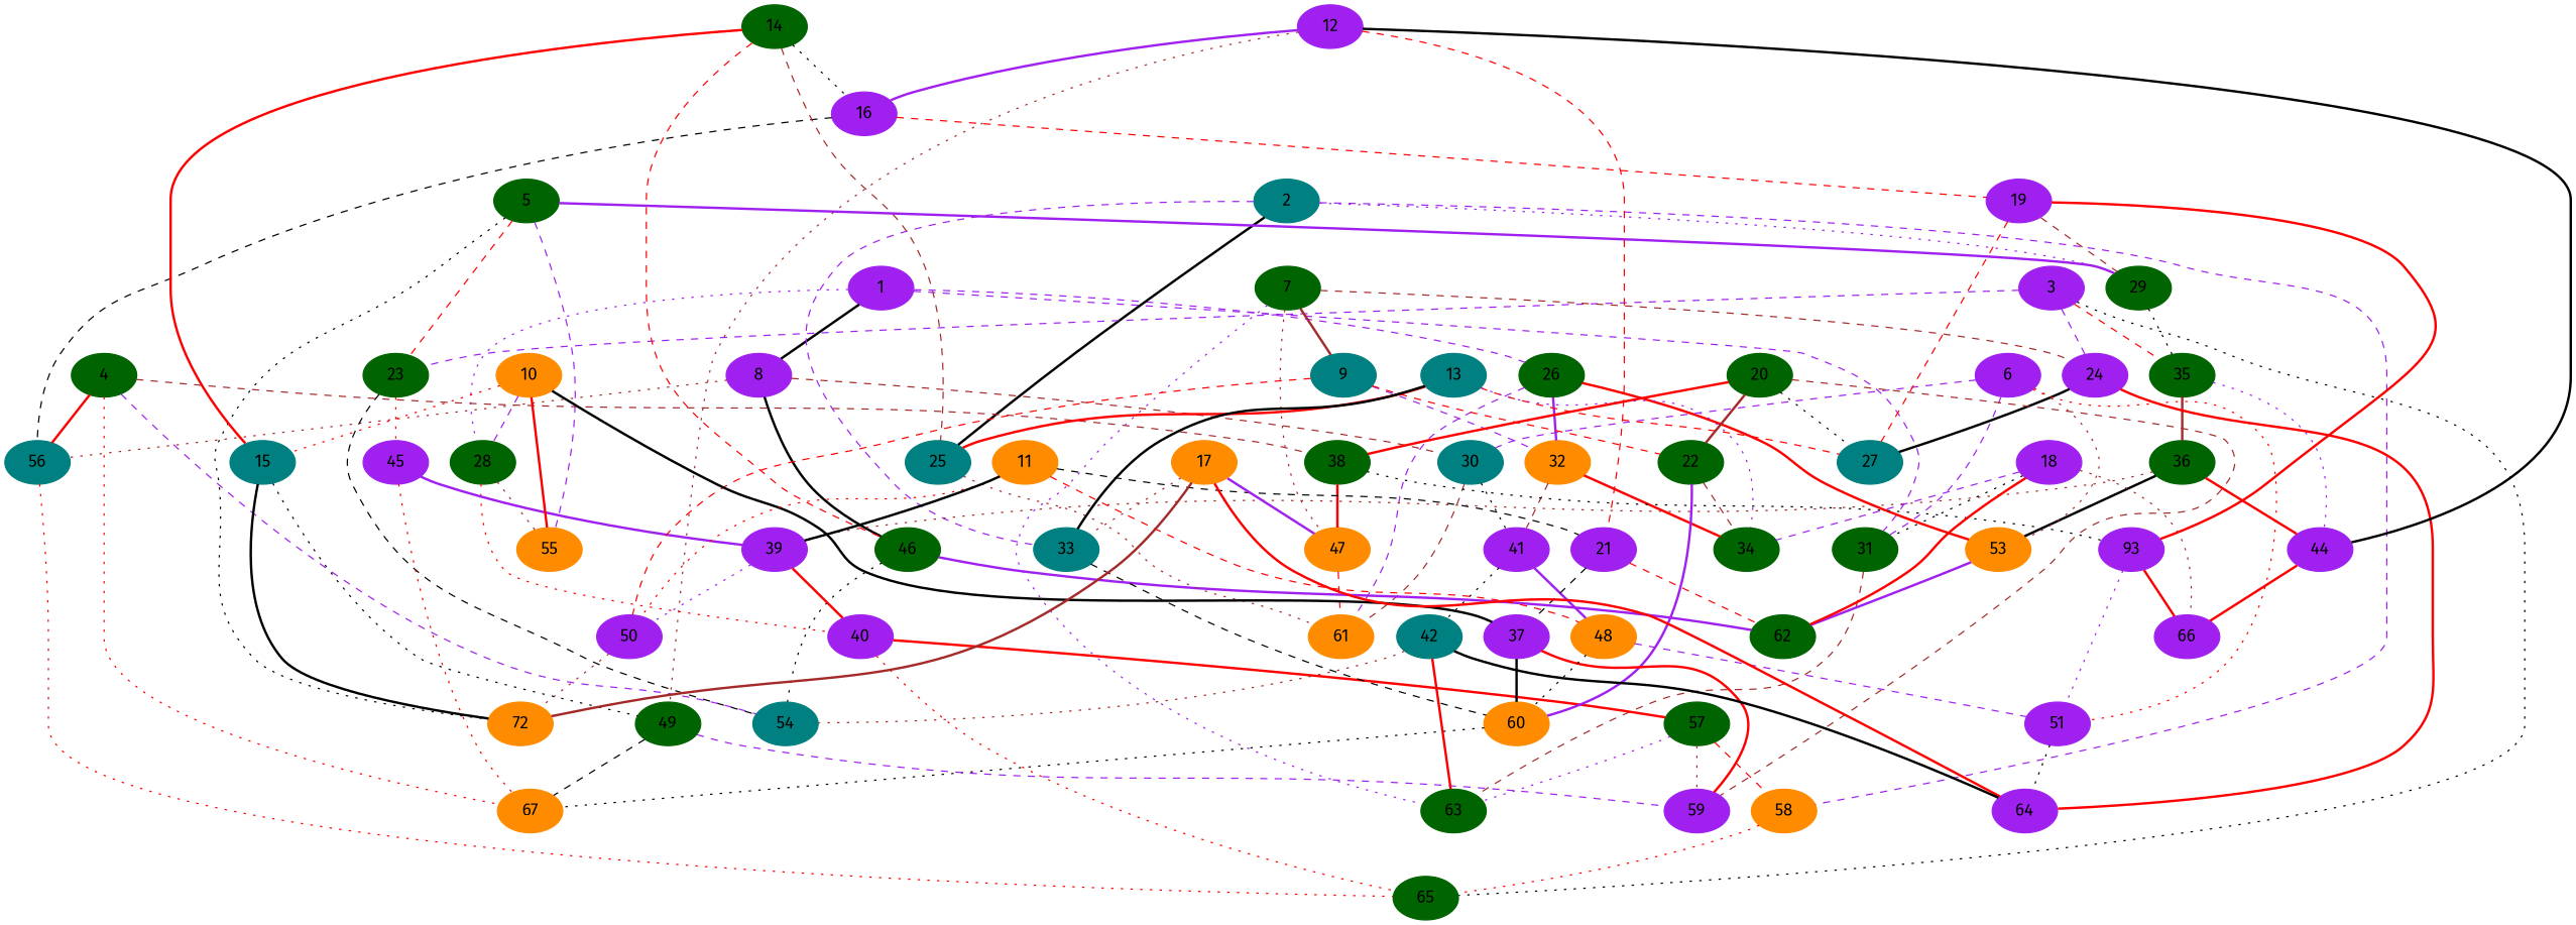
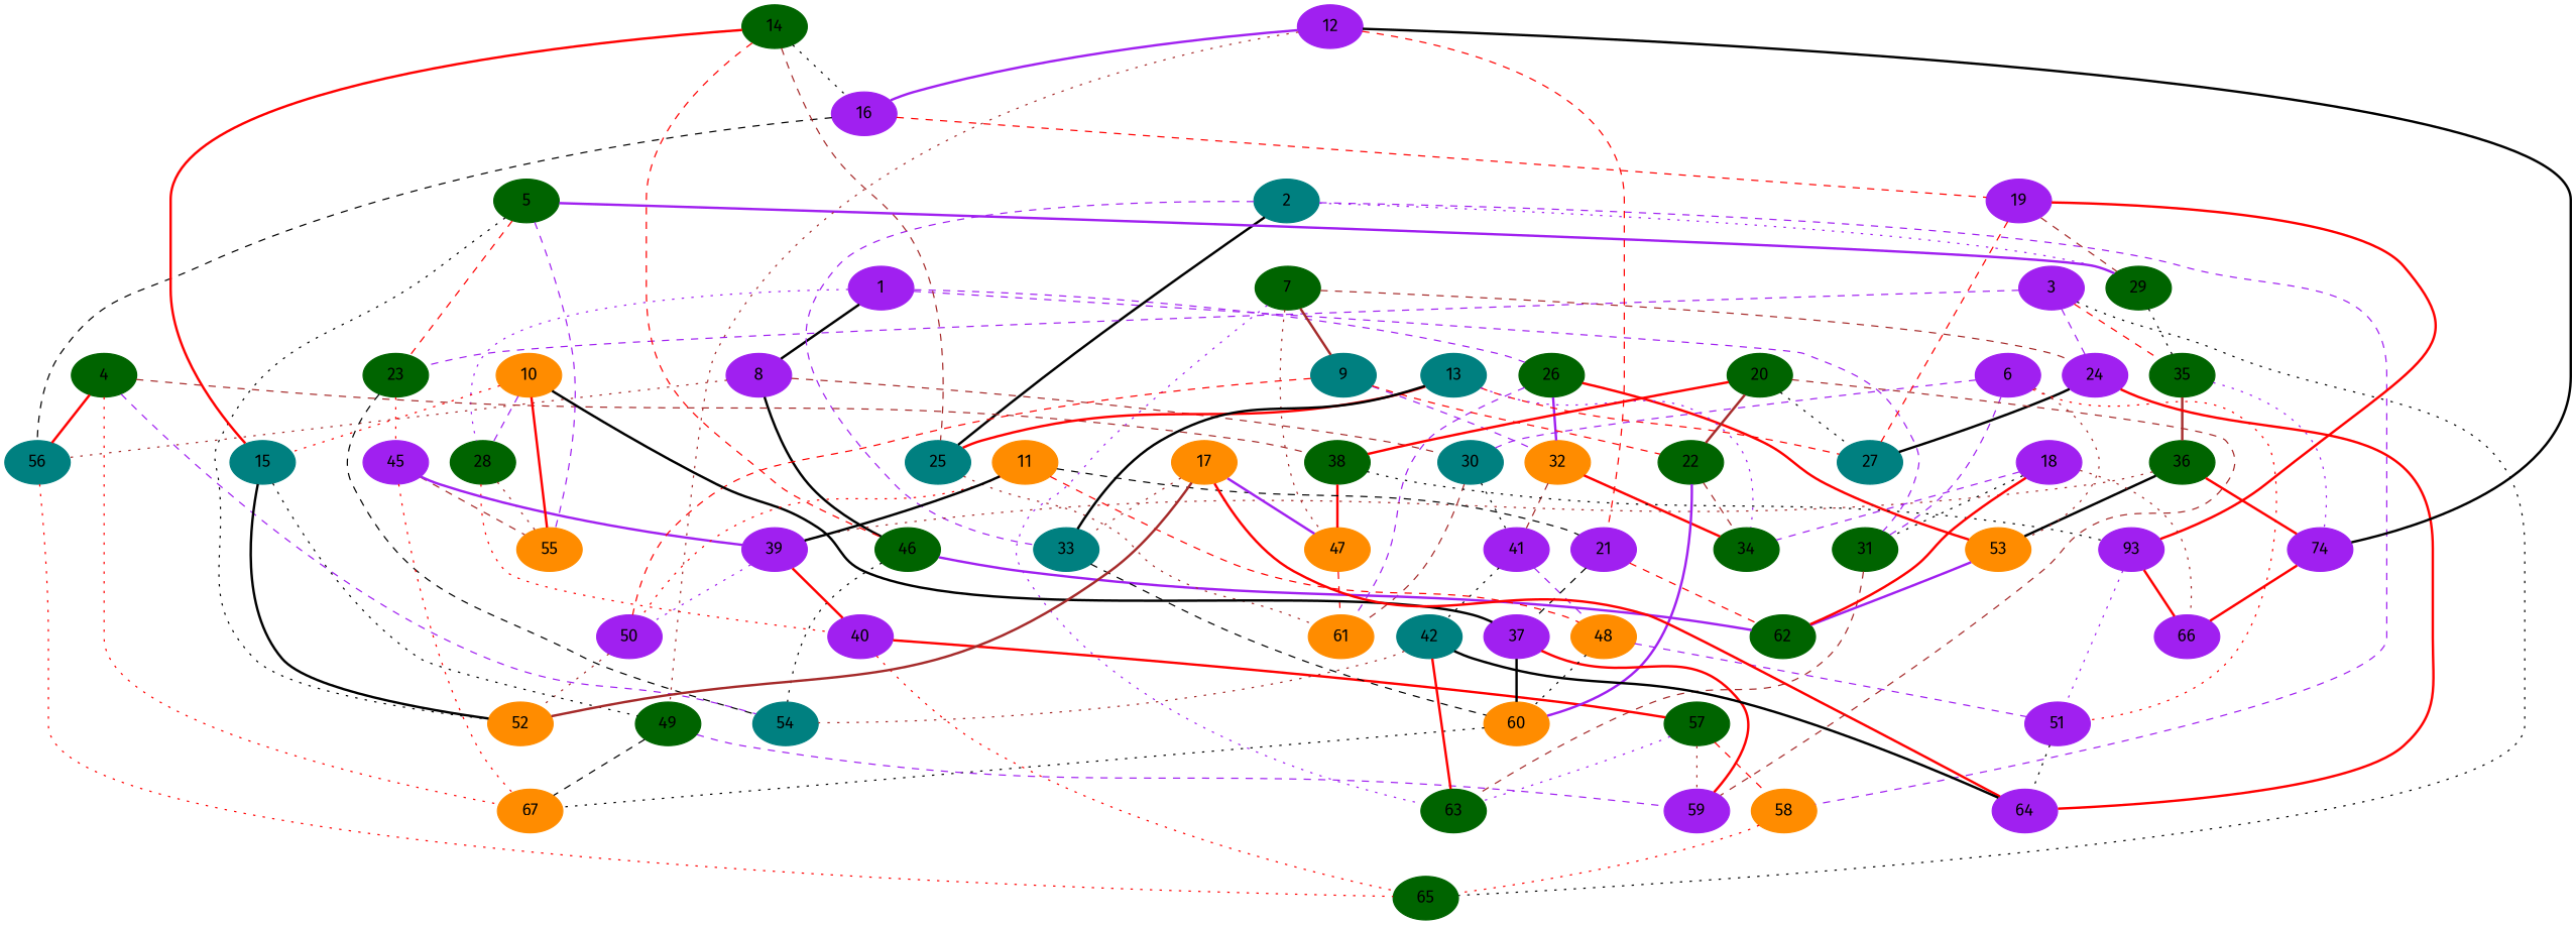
  graph {
    fontname="Fira Sans"
    node [color=purple fontname="Fira Sans" style=filled]
    edge [color=red fontname="Fira Sans" style=dashed]
    1
    8
    26 [color=darkgreen]
    28 [color=darkgreen]
    31 [color=darkgreen]
    56 [color=teal]
    30 [color=teal]
    46 [color=darkgreen]
    53 [color=darkorange]
    32 [color=darkorange]
    61 [color=darkorange]
    55 [color=darkorange]
    40
    63 [color=darkgreen]
    2 [color=teal]
    25 [color=teal]
    29 [color=darkgreen]
    33 [color=teal]
    58 [color=darkorange]
    35 [color=darkgreen]
    60 [color=darkorange]
    65 [color=darkgreen]
    23 [color=darkgreen]
    3
    24
    54 [color=teal]
    45
    27 [color=teal]
    64
-   44
+   44 [label=74]
    36 [color=darkgreen]
    4 [color=darkgreen]
    38 [color=darkgreen]
    67 [color=darkorange]
    47 [color=darkorange]
    n36 [label=93]
    5 [color=darkgreen]
-   52 [color=darkorange label=72]
+   52 [color=darkorange]
    6
    51
    41
    62 [color=darkgreen]
    7 [color=darkgreen]
    9 [color=teal]
    22 [color=darkgreen]
    50
    34 [color=darkgreen]
    10 [color=darkorange]
    15 [color=teal]
    37
    49 [color=darkgreen]
    59
    11 [color=darkorange]
    21
    39
    48 [color=darkorange]
    12
    16
    19
    66
    13 [color=teal]
    14 [color=darkgreen]
    17 [color=darkorange]
    18
    20 [color=darkgreen]
    57 [color=darkgreen]
    42 [color=teal]
    1 -- 8 [color=black style=bold]
    1 -- 26 [color=purple]
    1 -- 28 [color=purple style=dotted]
    1 -- 31 [color=purple]
    8 -- 56 [color=brown style=dotted]
    8 -- 30 [color=brown]
    8 -- 46 [color=black style=bold]
    26 -- 53 [style=bold]
    26 -- 32 [color=purple style=bold]
    26 -- 61 [color=purple]
    28 -- 55 [color=brown style=dotted]
    28 -- 40 [style=dotted]
    31 -- 63 [color=brown]
    56 -- 65 [style=dotted]
    30 -- 61 [color=brown]
    30 -- 41 [color=black style=dotted]
    46 -- 54 [color=black style=dotted]
    46 -- 62 [color=purple style=bold]
    53 -- 62 [color=purple style=bold]
    32 -- 41 [color=brown]
    32 -- 34 [style=bold]
    40 -- 65 [style=dotted]
    40 -- 57 [style=bold]
    2 -- 25 [color=black style=bold]
    2 -- 29 [color=purple style=dotted]
    2 -- 33 [color=purple]
    2 -- 58 [color=purple]
    25 -- 61 [color=brown style=dotted]
    29 -- 35 [color=black style=dotted]
    33 -- 60 [color=black]
    58 -- 65 [style=dotted]
    35 -- 44 [color=purple style=dotted]
    35 -- 36 [color=brown style=bold]
    60 -- 67 [color=black style=dotted]
    23 -- 54 [color=black]
    23 -- 45 [style=dotted]
    3 -- 35
    3 -- 65 [color=black style=dotted]
    3 -- 23 [color=purple]
    3 -- 24 [color=purple]
    24 -- 27 [color=black style=bold]
    24 -- 64 [style=bold]
+   45 -- 55 [color=brown]
    45 -- 67 [style=dotted]
    45 -- 39 [color=purple style=bold]
    44 -- 66 [style=bold]
    36 -- 53 [color=black style=bold]
    36 -- 44 [style=bold]
    36 -- 39 [color=brown style=dotted]
    4 -- 56 [style=bold]
    4 -- 54 [color=purple]
    4 -- 38 [color=brown]
    4 -- 67 [style=dotted]
    38 -- 47 [style=bold]
    38 -- n36 [color=black style=dotted]
    47 -- 61
    n36 -- 51 [color=purple style=dotted]
    n36 -- 66 [style=bold]
    5 -- 55 [color=purple]
    5 -- 29 [color=purple style=bold]
    5 -- 23
    5 -- 52 [color=black style=dotted]
    6 -- 31 [color=purple]
    6 -- 30 [color=purple]
    6 -- 53 [color=brown style=dotted]
    6 -- 51 [style=dotted]
    51 -- 64 [color=black style=dotted]
-   41 -- 48 [color=purple style=bold]
+   41 -- 48 [color=purple]
    41 -- 42 [color=black style=dotted]
    7 -- 63 [color=purple style=dotted]
    7 -- 24 [color=brown]
    7 -- 47 [color=brown style=dotted]
    7 -- 9 [color=brown style=bold]
    9 -- 32 [color=purple]
    9 -- 22
    9 -- 50
    22 -- 60 [color=purple style=bold]
    22 -- 34 [color=brown]
    50 -- 52 [color=brown style=dotted]
    10 -- 28 [color=purple]
    10 -- 55 [style=bold]
    10 -- 15 [style=dotted]
    10 -- 37 [color=black style=bold]
    15 -- 52 [color=black style=bold]
    15 -- 49 [color=black style=dotted]
    37 -- 60 [color=black style=bold]
    37 -- 59 [style=bold]
    49 -- 67 [color=black]
    49 -- 59 [color=purple]
    11 -- 50 [style=dotted]
    11 -- 21 [color=black]
    11 -- 39 [color=black style=bold]
    11 -- 48
    21 -- 62
    21 -- 37 [color=black]
    39 -- 40 [style=bold]
    39 -- 50 [color=purple style=dotted]
    48 -- 60 [color=black style=dotted]
    48 -- 51 [color=purple]
    12 -- 44 [color=black style=bold]
    12 -- 49 [color=brown style=dotted]
    12 -- 21
    12 -- 16 [color=purple style=bold]
    16 -- 56 [color=black]
    16 -- 19
    19 -- 29 [color=brown]
    19 -- 27
    19 -- n36 [style=bold]
    13 -- 25 [style=bold]
    13 -- 33 [color=black style=bold]
    13 -- 27
    13 -- 34 [color=purple style=dotted]
    14 -- 46
    14 -- 25 [color=brown]
    14 -- 15 [style=bold]
    14 -- 16 [color=black style=dotted]
    17 -- 33 [color=brown style=dotted]
    17 -- 64 [style=bold]
    17 -- 47 [color=purple style=bold]
    17 -- 52 [color=brown style=bold]
    18 -- 31 [color=black style=dotted]
    18 -- 62 [style=bold]
    18 -- 34 [color=purple]
    18 -- 66 [color=brown style=dotted]
    20 -- 27 [color=black style=dotted]
    20 -- 38 [style=bold]
    20 -- 22 [color=brown style=bold]
    20 -- 59 [color=brown]
    57 -- 63 [color=purple style=dotted]
    57 -- 58
    57 -- 59 [color=brown style=dotted]
    42 -- 63 [style=bold]
    42 -- 54 [color=brown style=dotted]
    42 -- 64 [color=black style=bold]
  }
